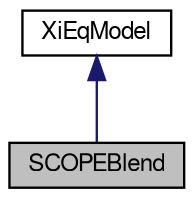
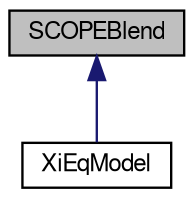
  digraph {
    node [color=black fontname=FreeSans fontsize=10 shape=record]
    n1 [fillcolor=grey75 fontcolor=black height=0.2 label=SCOPEBlend style=filled width=0.4]
    n2 [height=0.2 label=XiEqModel width=0.4]
-   n2 -> n1 [color=midnightblue dir=back fontname=FreeSans fontsize=10 labelfontname=FreeSans labelfontsize=10 style=solid]
+   n1 -> n2 [color=midnightblue dir=back fontname=FreeSans fontsize=10 labelfontname=FreeSans labelfontsize=10 style=solid]
  }
